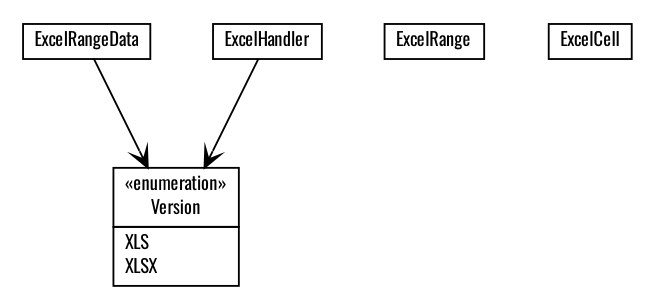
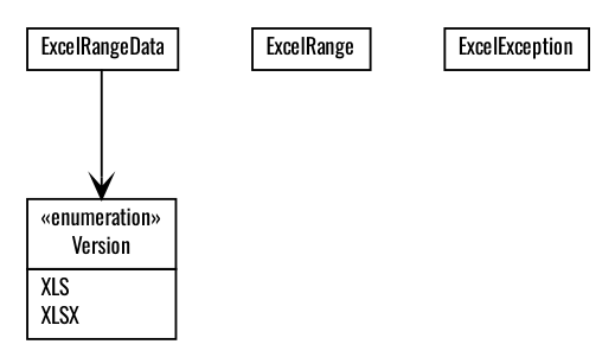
  digraph {
    fontname=Oswald
    nodesep=0.25
    ranksep=0.5
    node [fontcolor=black fontname=Oswald fontsize=10.0 shape=plaintext]
    edge [arrowhead=open color=black fontcolor=black fontname=Oswald fontsize=10.0 headport=p labelfontname=Helvetica labelfontsize=10 tailport=p]
    n1 [label=<<table title="org.dayatang.excel.Version" border="0" cellborder="1" cellspacing="0" cellpadding="2" port="p" href="./Version.html"> 		<tr><td><table border="0" cellspacing="0" cellpadding="1"> <tr><td align="center" balign="center"> &#171;enumeration&#187; </td></tr> <tr><td align="center" balign="center"> Version </td></tr> 		</table></td></tr> 		<tr><td><table border="0" cellspacing="0" cellpadding="1"> <tr><td align="left" balign="left"> XLS </td></tr> <tr><td align="left" balign="left"> XLSX </td></tr> 		</table></td></tr> 		</table>>]
    n2 [label=<<table title="org.dayatang.excel.ExcelRangeData" border="0" cellborder="1" cellspacing="0" cellpadding="2" port="p" href="./ExcelRangeData.html"> 		<tr><td><table border="0" cellspacing="0" cellpadding="1"> <tr><td align="center" balign="center"> ExcelRangeData </td></tr> 		</table></td></tr> 		</table>>]
    n3 [label=<<table title="org.dayatang.excel.ExcelRange" border="0" cellborder="1" cellspacing="0" cellpadding="2" port="p" href="./ExcelRange.html"> 		<tr><td><table border="0" cellspacing="0" cellpadding="1"> <tr><td align="center" balign="center"> ExcelRange </td></tr> 		</table></td></tr> 		</table>>]
-   n4 [label=<<table title="org.dayatang.excel.ExcelHandler" border="0" cellborder="1" cellspacing="0" cellpadding="2" port="p" href="./ExcelHandler.html"> 		<tr><td><table border="0" cellspacing="0" cellpadding="1"> <tr><td align="center" balign="center"> ExcelHandler </td></tr> 		</table></td></tr> 		</table>>]
-   n6 [label=<<table title="org.dayatang.excel.ExcelCell" border="0" cellborder="1" cellspacing="0" cellpadding="2" port="p" href="./ExcelCell.html"> 		<tr><td><table border="0" cellspacing="0" cellpadding="1"> <tr><td align="center" balign="center"> ExcelCell </td></tr> 		</table></td></tr> 		</table>>]
+   n5 [label=<<table title="org.dayatang.excel.ExcelException" border="0" cellborder="1" cellspacing="0" cellpadding="2" port="p" href="./ExcelException.html"> 		<tr><td><table border="0" cellspacing="0" cellpadding="1"> <tr><td align="center" balign="center"> ExcelException </td></tr> 		</table></td></tr> 		</table>>]
    n2 -> n1 [label=" "]
-   n4 -> n1 [label=" "]
  }
